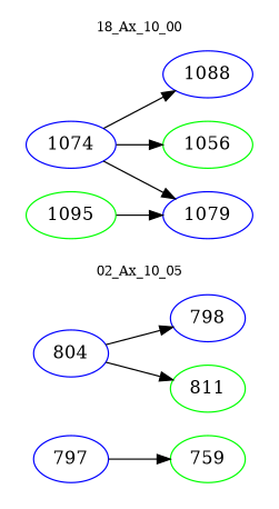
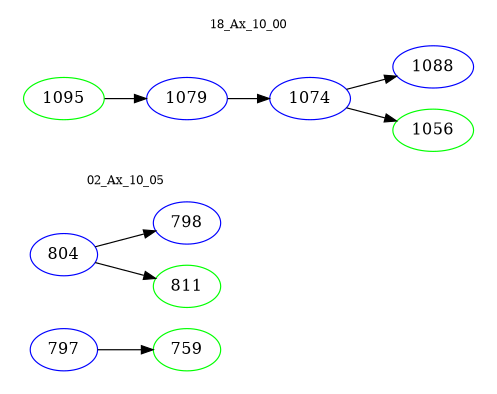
  digraph {
    rankdir=LR
    node [color=blue]
    edge [color=black]
    n1 [label=804]
    n2 [label=797]
    n3 [color=green label=811]
    n4 [label=798]
    n5 [color=green label=759]
    n6 [label=1074]
    n7 [color=green label=1056]
    n8 [label=1079]
    n9 [label=1088]
    n10 [color=green label=1095]
    subgraph cluster_1 {
      color=white
      fontsize=10
      label="02_Ax_10_05"
      n1
      n2
      n3
      n4
      n5
    }
    subgraph cluster_2 {
      color=white
      fontsize=10
      label="18_Ax_10_00"
      n6
      n7
      n8
      n9
      n10
    }
    n1 -> n3
    n1 -> n4
    n2 -> n5
    n6 -> n7
-   n6 -> n8
+   n8 -> n6
    n6 -> n9
    n10 -> n8
  }
